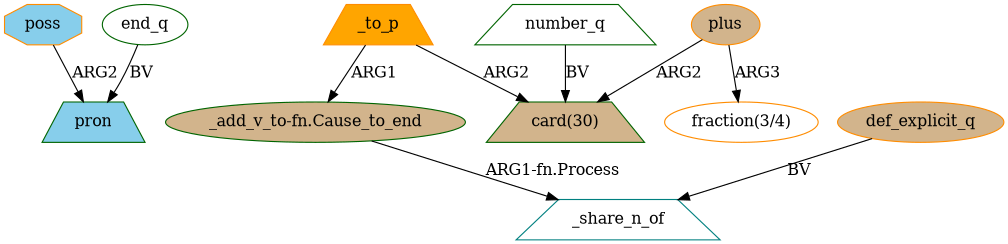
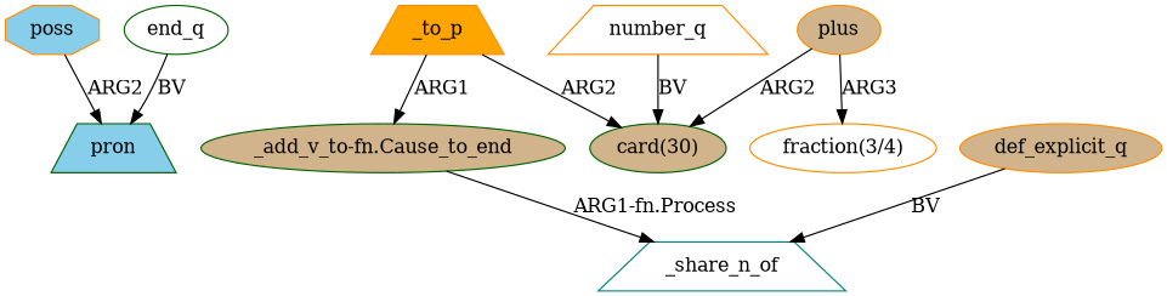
  digraph {
    node [color=darkorange fillcolor=white shape=trapezium style=filled]
    poss [fillcolor=skyblue shape=octagon]
    pron [color=darkgreen fillcolor=skyblue]
    _share_n_of [color=teal]
    _to_p [fillcolor=orange]
    "_add_v_to-fn.Cause_to_end" [color=darkgreen fillcolor=tan shape=ellipse]
-   "card(30)" [color=darkgreen fillcolor=tan]
+   "card(30)" [color=darkgreen fillcolor=tan shape=ellipse]
    plus [fillcolor=tan shape=ellipse]
    "fraction(3/4)" [shape=ellipse]
    n9 [color=darkgreen label=end_q shape=ellipse]
-   number_q [color=darkgreen]
+   number_q
    def_explicit_q [fillcolor=tan shape=ellipse]
    poss -> pron [label=ARG2]
    _to_p -> "_add_v_to-fn.Cause_to_end" [label=ARG1]
    _to_p -> "card(30)" [label=ARG2]
    "_add_v_to-fn.Cause_to_end" -> _share_n_of [label="ARG1-fn.Process"]
    plus -> "card(30)" [label=ARG2]
    plus -> "fraction(3/4)" [label=ARG3]
    n9 -> pron [label=BV]
    number_q -> "card(30)" [label=BV]
    def_explicit_q -> _share_n_of [label=BV]
  }
